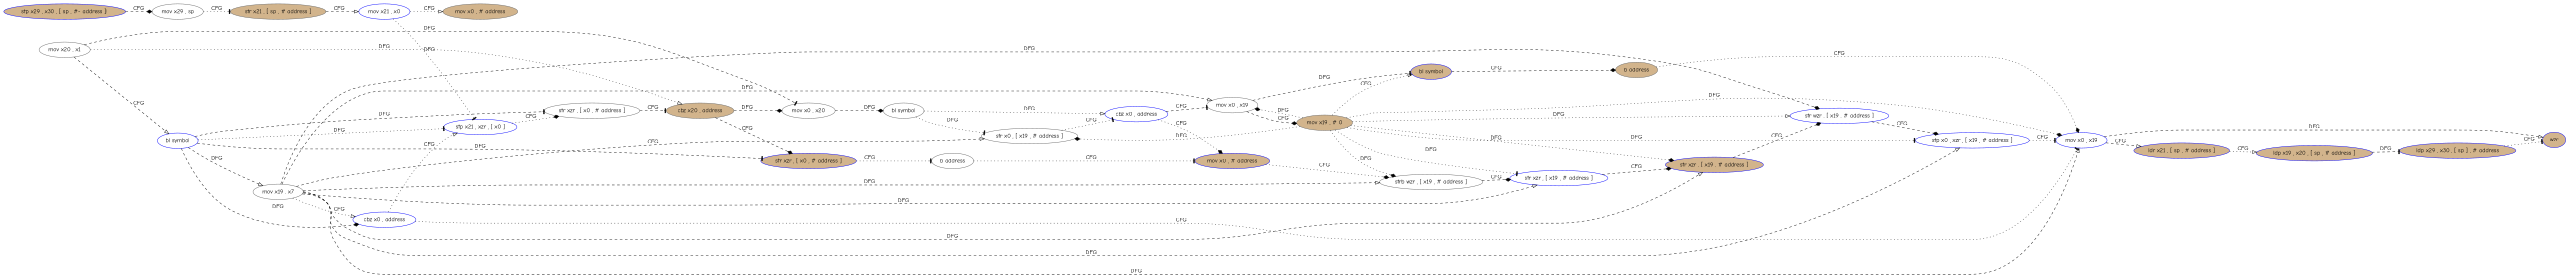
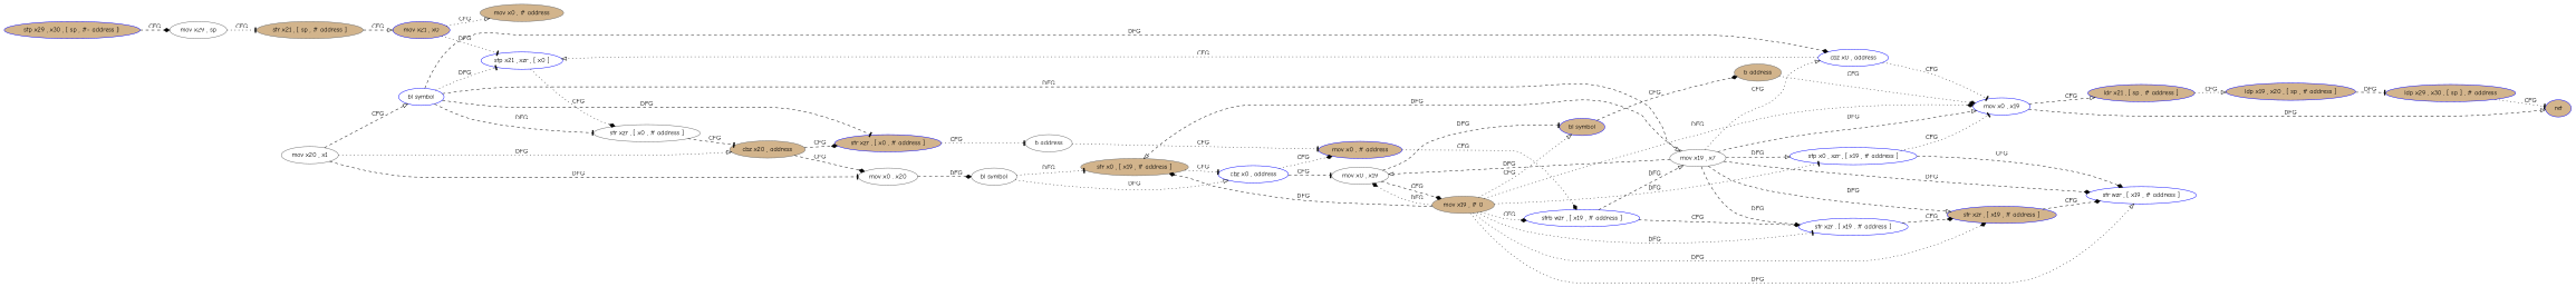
  digraph {
    fontname="Comic Neue"
    rankdir=LR
    node [color=blue fillcolor=white fontname="Comic Neue" style=filled]
    edge [arrowhead=diamond fontname="Comic Neue" style=dashed]
    n1 [fillcolor=tan label="stp x29 , x30 , [ sp , #- address ]!"]
    n2 [color=gray40 label="mov x29 , sp"]
    n3 [color=gray40 fillcolor=tan label="str x21 , [ sp , # address ]"]
-   n4 [label="mov x21 , x0"]
+   n4 [fillcolor=tan label="mov x21 , x0"]
    n5 [color=gray40 fillcolor=tan label="mov x0 , # address"]
    n6 [label="stp x21 , xzr , [ x0 ]"]
    n7 [color=gray40 label="str xzr , [ x0 , # address ]"]
    n8 [color=gray40 label="mov x20 , x1"]
    n9 [label="bl symbol"]
    n10 [color=gray40 fillcolor=tan label="cbz x20 , address"]
    n11 [color=gray40 label="mov x0 , x20"]
    n12 [color=gray40 label="mov x19 , x7"]
    n13 [label="cbz x0 , address"]
    n14 [fillcolor=tan label="str xzr , [ x0 , # address ]"]
    n15 [color=gray40 label="bl symbol"]
    n16 [label="mov x0 , x19"]
-   n17 [color=gray40 label="str x0 , [ x19 , # address ]"]
+   n17 [color=gray40 fillcolor=tan label="str x0 , [ x19 , # address ]"]
    n18 [color=gray40 label="mov x0 , x19"]
-   n19 [color=gray40 label="strb wzr , [ x19 , # address ]"]
+   n19 [label="strb wzr , [ x19 , # address ]"]
    n20 [label="str xzr , [ x19 , # address ]"]
    n21 [fillcolor=tan label="str xzr , [ x19 , # address ]"]
    n22 [label="str wzr , [ x19 , # address ]"]
    n23 [label="stp x0 , xzr , [ x19 , # address ]"]
    n24 [color=gray40 label="b address"]
    n25 [fillcolor=tan label="ldr x21 , [ sp , # address ]"]
-   n26 [fillcolor=tan label=wzr]
+   n26 [fillcolor=tan label=ret]
    n27 [label="cbz x0 , address"]
    n28 [color=gray40 fillcolor=tan label="mov x19 , # 0"]
    n29 [fillcolor=tan label="bl symbol"]
    n30 [fillcolor=tan label="ldp x19 , x20 , [ sp , # address ]"]
    n31 [fillcolor=tan label="ldp x29 , x30 , [ sp ] , # address"]
    n32 [fillcolor=tan label="mov x0 , # address"]
    n33 [color=gray40 fillcolor=tan label="b address"]
    n1 -> n2 [label=CFG]
    n2 -> n3 [arrowhead=tee label=CFG style=dotted]
    n3 -> n4 [arrowhead=onormal label=CFG]
    n4 -> n5 [arrowhead=onormal label=CFG style=dotted]
    n4 -> n6 [arrowhead=tee label=DFG style=dotted]
    n6 -> n7 [label=CFG style=dotted]
    n7 -> n10 [arrowhead=tee label=CFG]
    n8 -> n9 [arrowhead=onormal label=CFG]
    n8 -> n10 [arrowhead=onormal label=DFG style=dotted]
    n8 -> n11 [arrowhead=tee label=DFG]
    n9 -> n6 [arrowhead=tee label=DFG style=dotted]
    n9 -> n7 [arrowhead=tee label=DFG]
    n9 -> n12 [arrowhead=onormal label=DFG]
    n9 -> n13 [label=DFG]
    n9 -> n14 [arrowhead=tee label=DFG]
-   n10 -> n11 [label=DFG]
+   n10 -> n11 [label=CFG]
    n10 -> n14 [label=CFG]
    n11 -> n15 [label=DFG]
    n12 -> n13 [arrowhead=onormal label=CFG style=dotted]
    n12 -> n16 [arrowhead=onormal label=DFG]
-   n12 -> n17 [arrowhead=onormal label=CFG]
+   n12 -> n17 [arrowhead=onormal label=DFG]
    n12 -> n18 [arrowhead=onormal label=DFG]
-   n12 -> n19 [arrowhead=onormal label=DFG]
+   n19 -> n12 [arrowhead=onormal label=DFG]
    n12 -> n20 [arrowhead=onormal label=DFG]
    n12 -> n21 [arrowhead=onormal label=DFG]
    n12 -> n22 [label=DFG]
    n12 -> n23 [arrowhead=onormal label=DFG]
    n13 -> n6 [arrowhead=onormal label=CFG style=dotted]
    n13 -> n16 [arrowhead=tee label=CFG style=dotted]
    n14 -> n24 [arrowhead=tee label=CFG style=dotted]
    n15 -> n17 [arrowhead=tee label=DFG style=dotted]
    n15 -> n27 [arrowhead=onormal label=DFG style=dotted]
    n16 -> n25 [arrowhead=onormal label=CFG]
    n16 -> n26 [arrowhead=onormal label=DFG]
    n17 -> n27 [arrowhead=tee label=CFG style=dotted]
    n18 -> n28 [label=CFG]
    n18 -> n29 [arrowhead=tee label=DFG]
    n19 -> n20 [label=CFG]
    n20 -> n21 [label=CFG]
    n21 -> n22 [label=CFG]
-   n22 -> n23 [label=CFG]
+   n23 -> n22 [label=CFG]
    n23 -> n16 [arrowhead=tee label=CFG style=dotted]
    n24 -> n32 [arrowhead=tee label=CFG style=dotted]
    n25 -> n30 [arrowhead=onormal label=CFG style=dotted]
    n27 -> n18 [arrowhead=tee label=CFG]
    n27 -> n32 [label=CFG style=dotted]
    n28 -> n16 [label=DFG style=dotted]
-   n28 -> n17 [label=DFG style=dotted]
+   n28 -> n17 [label=DFG]
    n28 -> n18 [label=DFG style=dotted]
-   n28 -> n19 [label=DFG style=dotted]
+   n28 -> n19 [label=CFG style=dotted]
    n28 -> n20 [arrowhead=tee label=DFG style=dotted]
    n28 -> n21 [label=DFG style=dotted]
    n28 -> n22 [arrowhead=onormal label=DFG style=dotted]
    n28 -> n23 [arrowhead=tee label=DFG style=dotted]
    n28 -> n29 [arrowhead=onormal label=CFG style=dotted]
    n29 -> n33 [label=CFG]
    n30 -> n31 [arrowhead=tee label=DFG]
    n31 -> n26 [arrowhead=tee label=CFG style=dotted]
    n32 -> n19 [label=CFG style=dotted]
    n33 -> n16 [label=CFG style=dotted]
  }
